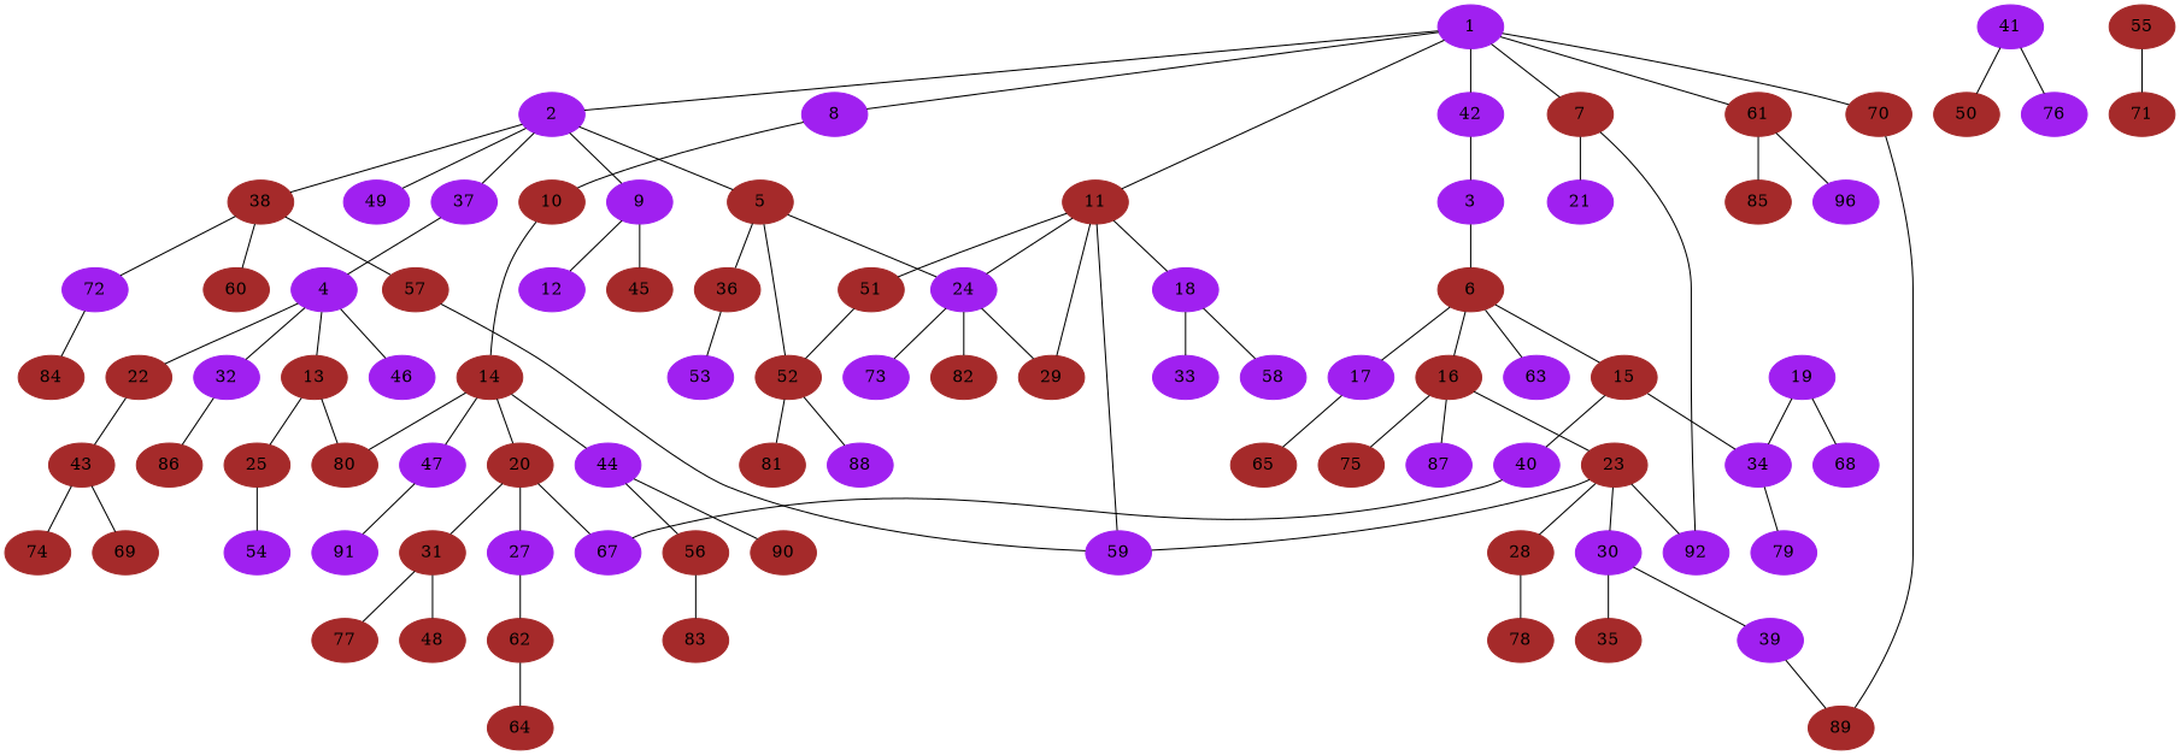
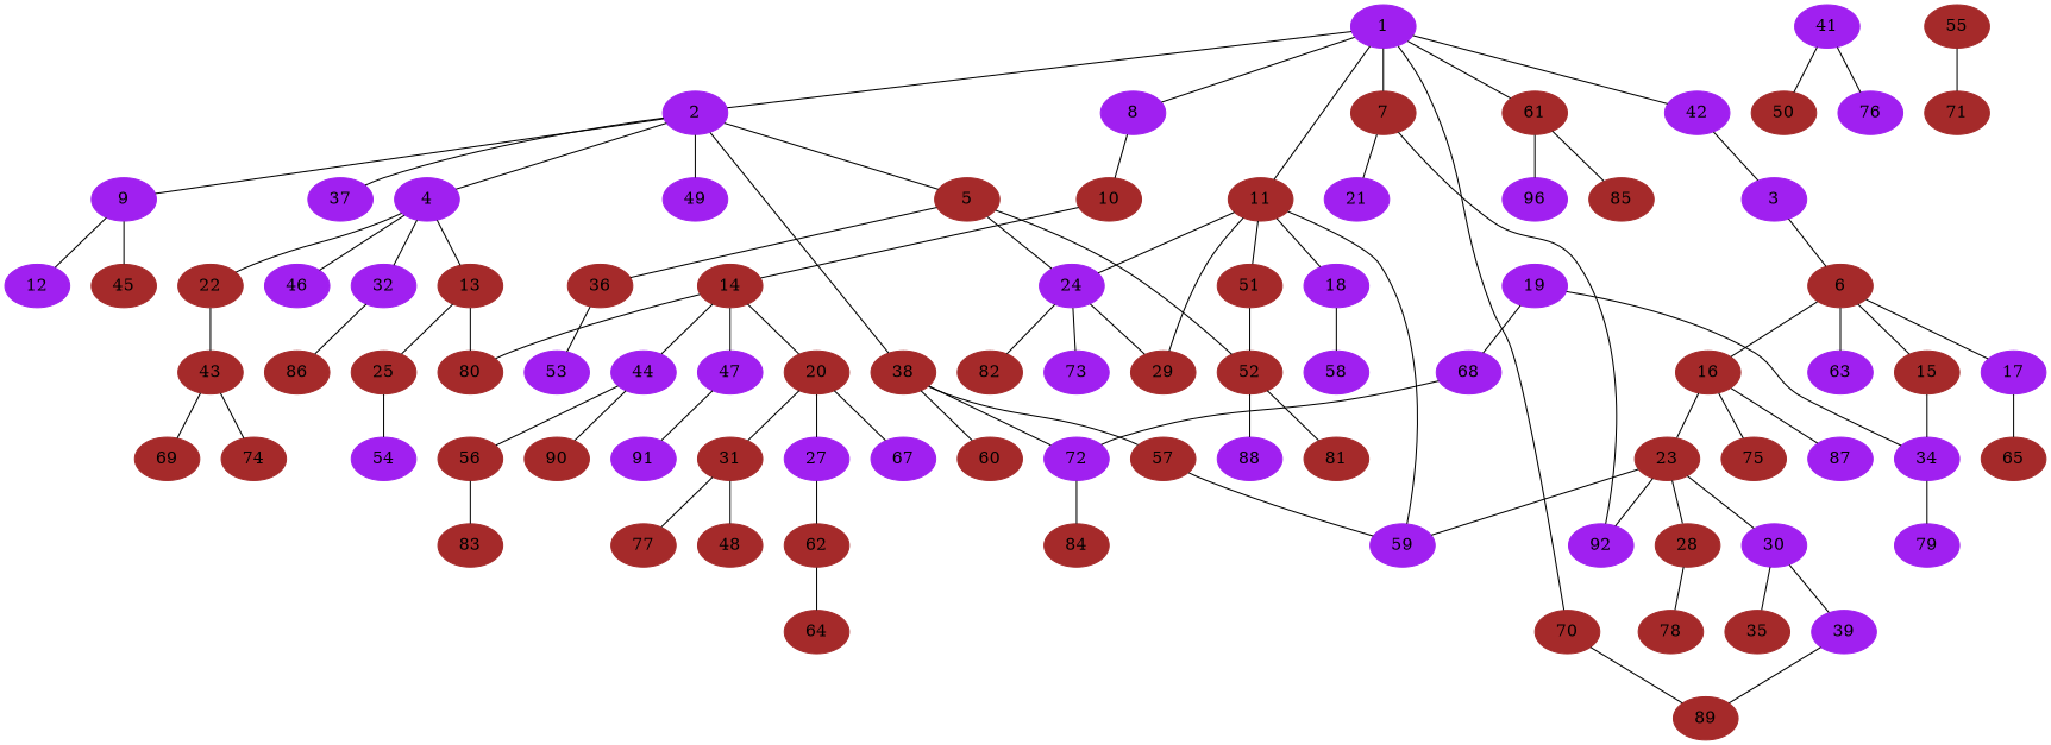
  graph {
    node [color=brown style=filled]
    1 [color=purple]
    2 [color=purple]
    7
    8 [color=purple]
    11
    42 [color=purple]
    61
    70
    4 [color=purple]
    5
    9 [color=purple]
    37 [color=purple]
    38
    49 [color=purple]
    3 [color=purple]
    6
    21 [color=purple]
    92 [color=purple]
    10
    24 [color=purple]
    18 [color=purple]
    29
    51
    59 [color=purple]
    n25 [color=purple label=96]
    85
    89
    13
    22
    32 [color=purple]
    46 [color=purple]
    36
    52
    12 [color=purple]
    45
    57
    60
    72 [color=purple]
    15
    16
    17 [color=purple]
    63 [color=purple]
    25
    80
    43
    86
    73 [color=purple]
    82
    53 [color=purple]
    81
    88 [color=purple]
    34 [color=purple]
-   40 [color=purple]
    23
    75
    87 [color=purple]
    65
    14
    19 [color=purple]
    68 [color=purple]
    20
    44 [color=purple]
    47 [color=purple]
-   33 [color=purple]
    58 [color=purple]
    54 [color=purple]
    27 [color=purple]
    31
    67 [color=purple]
    56
    90
    91 [color=purple]
    79 [color=purple]
    28
    30 [color=purple]
    62
    48
    77
    69
    74
    78
    35
    39 [color=purple]
    41 [color=purple]
    50
    76 [color=purple]
    55
    71
    64
    84
    83
    1 -- 2
    1 -- 7
    1 -- 8
    1 -- 11
    1 -- 42
    1 -- 61
    1 -- 70
-   37 -- 4
+   2 -- 4
    2 -- 5
    2 -- 9
    2 -- 37
    2 -- 38
    2 -- 49
    7 -- 21
    7 -- 92
    8 -- 10
    11 -- 24
    11 -- 18
    11 -- 29
    11 -- 51
    11 -- 59
    42 -- 3
    61 -- n25
    61 -- 85
    70 -- 89
    4 -- 13
    4 -- 22
    4 -- 32
    4 -- 46
    5 -- 24
    5 -- 36
    5 -- 52
    9 -- 12
    9 -- 45
    38 -- 57
    38 -- 60
    38 -- 72
    3 -- 6
    6 -- 15
    6 -- 16
    6 -- 17
    6 -- 63
    10 -- 14
    24 -- 29
    24 -- 73
    24 -- 82
-   18 -- 33
    18 -- 58
    51 -- 52
    13 -- 25
    13 -- 80
    22 -- 43
    32 -- 86
    36 -- 53
    52 -- 81
    52 -- 88
    57 -- 59
    72 -- 84
    15 -- 34
-   15 -- 40
    16 -- 23
    16 -- 75
    16 -- 87
    17 -- 65
    25 -- 54
    43 -- 69
    43 -- 74
    34 -- 79
-   40 -- 67
    23 -- 92
    23 -- 59
    23 -- 28
    23 -- 30
    14 -- 80
    14 -- 20
    14 -- 44
    14 -- 47
    19 -- 34
    19 -- 68
+   68 -- 72
    20 -- 27
    20 -- 31
    20 -- 67
    44 -- 56
    44 -- 90
    47 -- 91
    27 -- 62
    31 -- 48
    31 -- 77
    56 -- 83
    28 -- 78
    30 -- 35
    30 -- 39
    62 -- 64
    39 -- 89
    41 -- 50
    41 -- 76
    55 -- 71
  }
